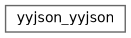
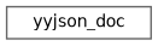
  digraph {
    rankdir=LR
-   n1 [color=grey40 fillcolor=white fontname=Helvetica fontsize=10 height=0.2 label=yyjson_yyjson shape=box style=filled width=0.4]
+   n1 [color=grey40 fillcolor=white fontname=Helvetica fontsize=10 height=0.2 label=yyjson_doc shape=box style=filled width=0.4]
  }
